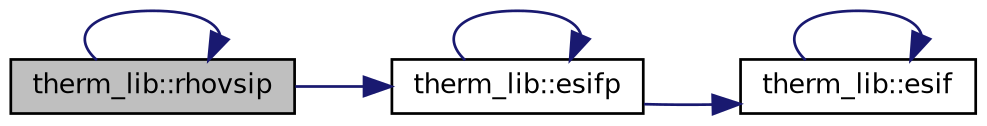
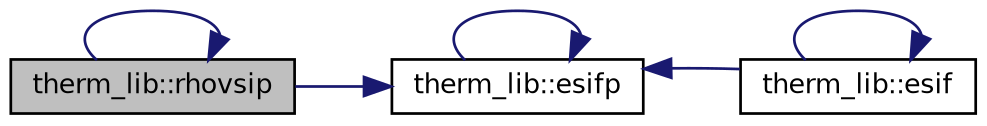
  digraph {
    fontname="DejaVu Sans"
    rankdir=LR
    node [color=black fillcolor=white fontname="DejaVu Sans" fontsize=10 shape=record style=filled]
    edge [color=midnightblue fontname="DejaVu Sans" fontsize=10 labelfontname=Helvetica labelfontsize=10 style=solid]
    n1 [fillcolor=grey75 fontcolor=black height=0.2 label="therm_lib::rhovsip" width=0.4]
    n2 [height=0.2 label="therm_lib::esifp" width=0.4]
    n3 [height=0.2 label="therm_lib::esif" width=0.4]
    n1 -> n1
    n1 -> n2
    n2 -> n2
-   n2 -> n3
+   n3 -> n2
    n3 -> n3
  }
